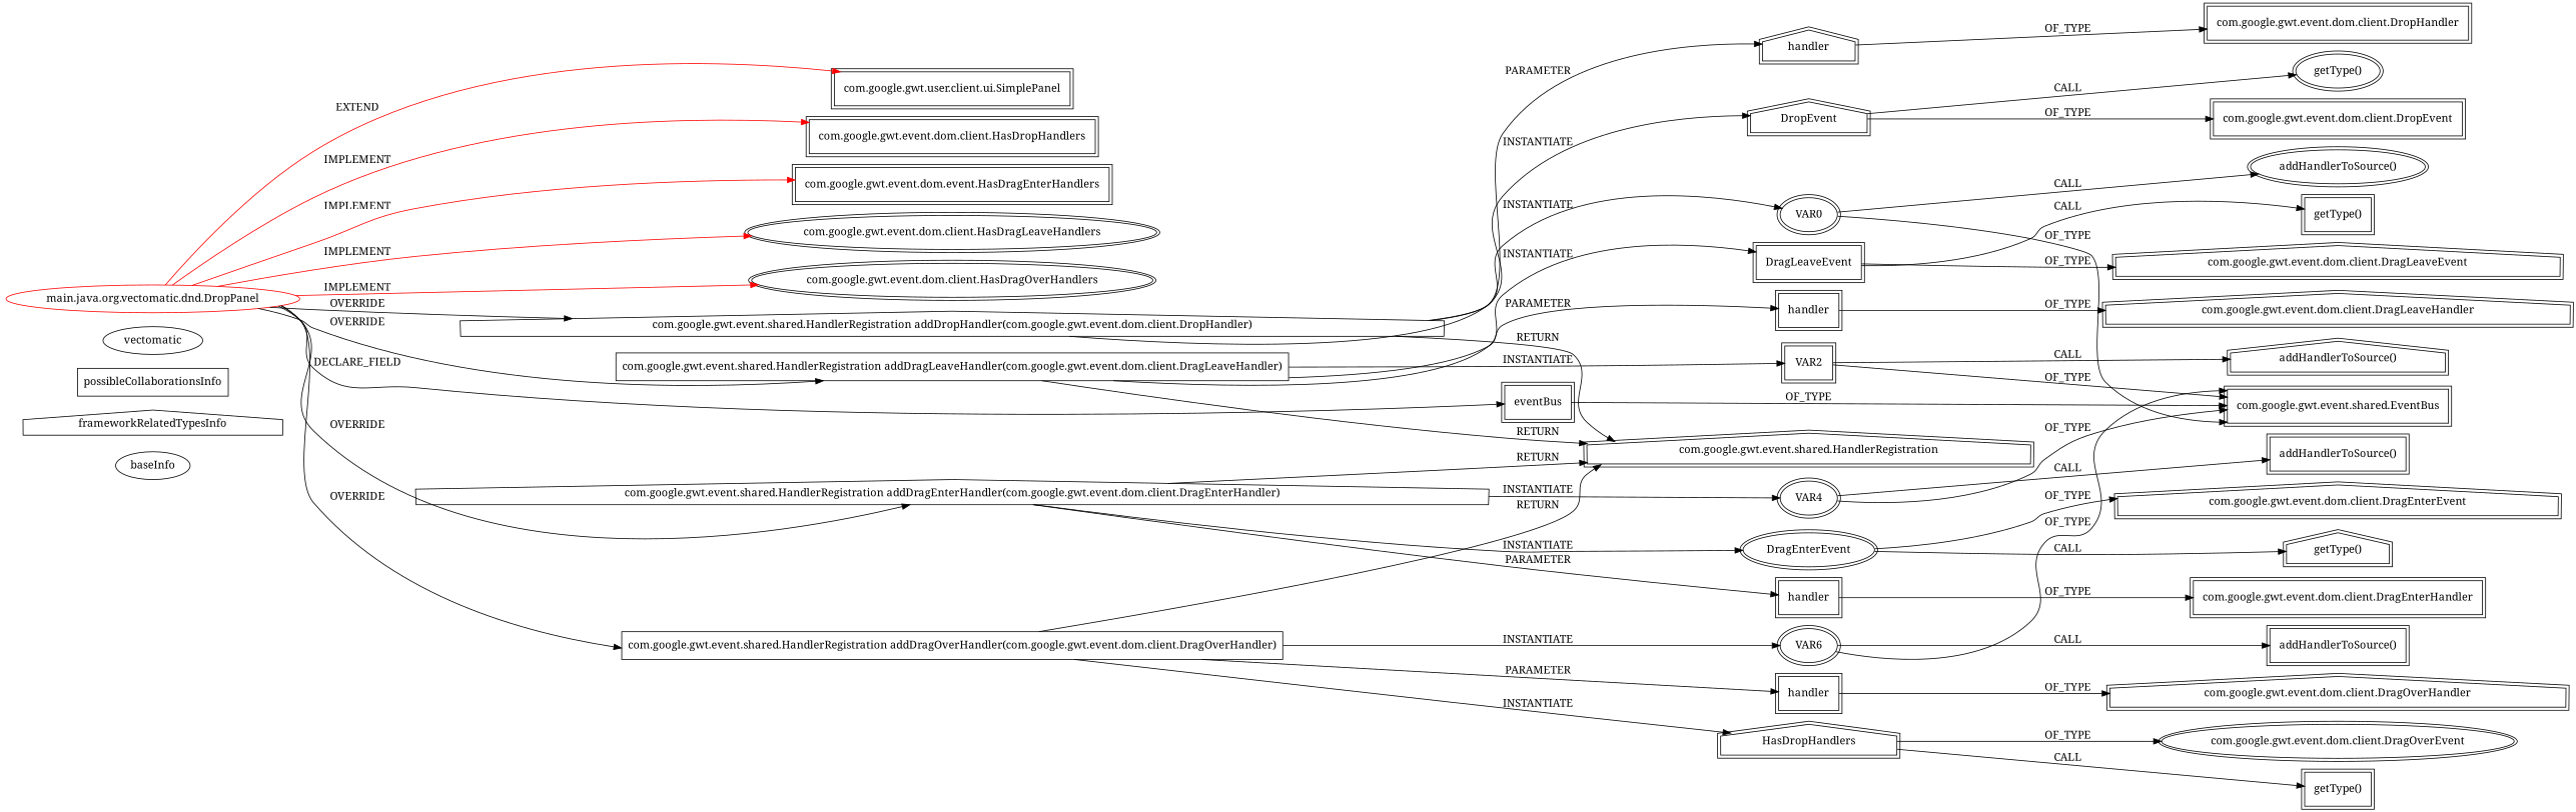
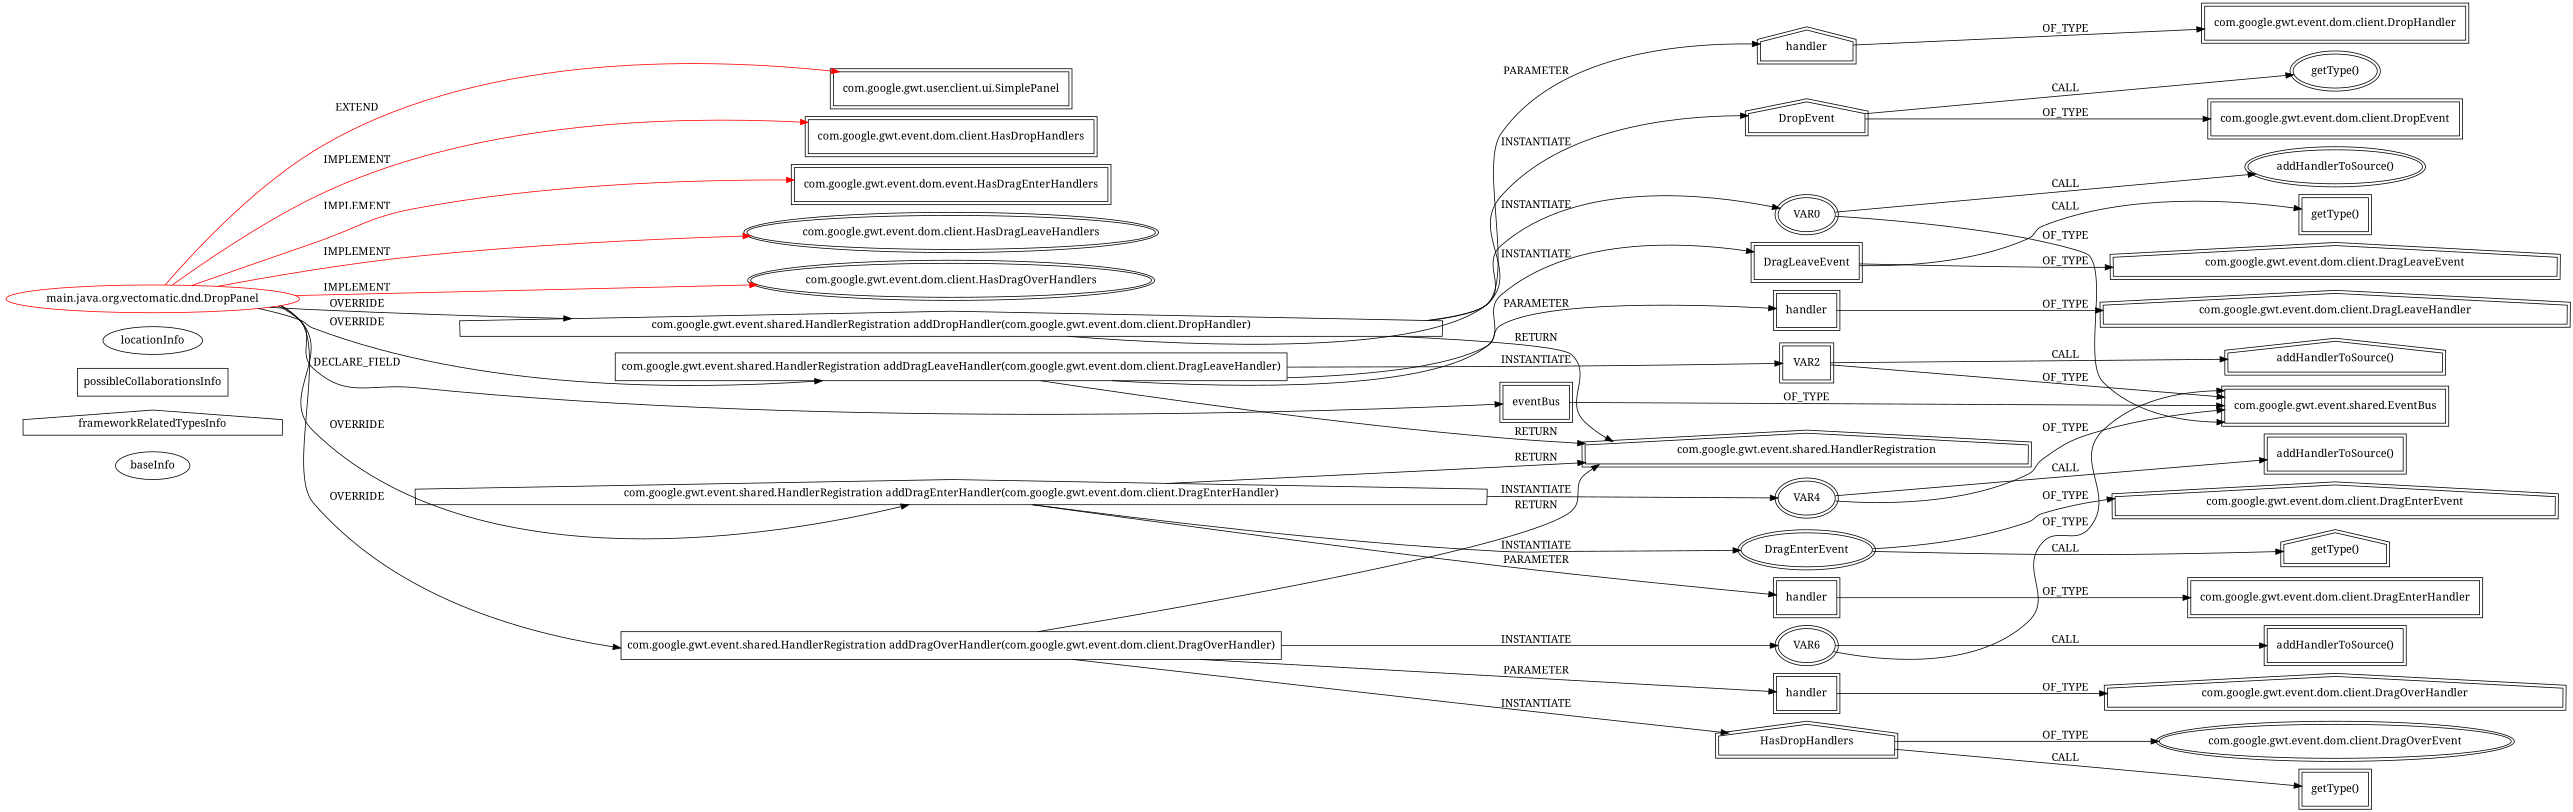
  digraph {
    fontname="Noto Serif"
    rankdir=LR
    node [fontname="Noto Serif" shape=box isFrameworkType=true vertexType=FRAMEWORK_INTERFACE_TYPE peripheries=2]
    edge [fontname="Noto Serif"]
    baseInfo [category=extension_graph graphId=3455 isAnonymous=false possibleRelation=false shape=ellipse isFrameworkType="" vertexType="" peripheries=""]
    frameworkRelatedTypesInfo [0="com.google.gwt.user.client.ui.SimplePanel" 1="com.google.gwt.event.dom.client.HasDropHandlers" 2="com.google.gwt.event.dom.client.HasDragEnterHandlers" 3="com.google.gwt.event.dom.client.HasDragLeaveHandlers" 4="com.google.gwt.event.dom.client.HasDragOverHandlers" shape=house isFrameworkType="" vertexType="" peripheries=""]
    possibleCollaborationsInfo [isFrameworkType="" vertexType="" peripheries=""]
-   locationInfo [contextSignature=DropPanel filePath="/laaglu-lib-gwt-file/lib-gwt-file-master/src/main/java/org/vectomatic/dnd/DropPanel.java" graphId=3455 projectName="laaglu-lib-gwt-file" shape=ellipse label=vectomatic isFrameworkType="" vertexType="" peripheries=""]
+   locationInfo [contextSignature=DropPanel filePath="/laaglu-lib-gwt-file/lib-gwt-file-master/src/main/java/org/vectomatic/dnd/DropPanel.java" graphId=3455 projectName="laaglu-lib-gwt-file" shape=ellipse isFrameworkType="" vertexType="" peripheries=""]
    n5 [color=red isFrameworkType=false label="main.java.org.vectomatic.dnd.DropPanel" shape=ellipse vertexType=ROOT_CLIENT_CLASS_DECLARATION peripheries=""]
    n6 [label="com.google.gwt.user.client.ui.SimplePanel" vertexType=FRAMEWORK_CLASS_TYPE]
    n7 [label="com.google.gwt.event.dom.client.HasDropHandlers"]
    n8 [label="com.google.gwt.event.dom.event.HasDragEnterHandlers"]
    n9 [label="com.google.gwt.event.dom.client.HasDragLeaveHandlers" shape=ellipse]
    n10 [label="com.google.gwt.event.dom.client.HasDragOverHandlers" shape=ellipse]
    n11 [label=eventBus vertexType=FIELD_DECLARATION]
    n12 [isFrameworkType=false label="com.google.gwt.event.shared.HandlerRegistration addDropHandler(com.google.gwt.event.dom.client.DropHandler)" shape=house vertexType=OVERRIDING_METHOD_DECLARATION peripheries=""]
    n13 [isFrameworkType=false label="com.google.gwt.event.shared.HandlerRegistration addDragLeaveHandler(com.google.gwt.event.dom.client.DragLeaveHandler)" vertexType=OVERRIDING_METHOD_DECLARATION peripheries=""]
    n14 [isFrameworkType=false label="com.google.gwt.event.shared.HandlerRegistration addDragEnterHandler(com.google.gwt.event.dom.client.DragEnterHandler)" shape=house vertexType=OVERRIDING_METHOD_DECLARATION peripheries=""]
    n15 [isFrameworkType=false label="com.google.gwt.event.shared.HandlerRegistration addDragOverHandler(com.google.gwt.event.dom.client.DragOverHandler)" vertexType=OVERRIDING_METHOD_DECLARATION peripheries=""]
    n16 [label="com.google.gwt.event.shared.EventBus" vertexType=FRAMEWORK_CLASS_TYPE]
    n17 [label="com.google.gwt.event.shared.HandlerRegistration" shape=house]
    n18 [label=handler shape=house vertexType=PARAMETER_DECLARATION]
    n19 [label=VAR0 shape=ellipse vertexType=VARIABLE_EXPRESION]
    n20 [label=DropEvent shape=house vertexType=VARIABLE_EXPRESION]
    n21 [label=handler vertexType=PARAMETER_DECLARATION]
    n22 [label=VAR2 vertexType=VARIABLE_EXPRESION]
    n23 [label=DragLeaveEvent vertexType=VARIABLE_EXPRESION]
    n24 [label=handler vertexType=PARAMETER_DECLARATION]
    n25 [label=VAR4 shape=ellipse vertexType=VARIABLE_EXPRESION]
    n26 [label=DragEnterEvent shape=ellipse vertexType=VARIABLE_EXPRESION]
    n27 [label=handler vertexType=PARAMETER_DECLARATION]
    n28 [label=VAR6 shape=ellipse vertexType=VARIABLE_EXPRESION]
    n29 [label=HasDropHandlers shape=house vertexType=VARIABLE_EXPRESION]
    n30 [label="com.google.gwt.event.dom.client.DropHandler"]
    n31 [label="addHandlerToSource()" shape=ellipse vertexType=INSIDE_CALL]
    n32 [label="com.google.gwt.event.dom.client.DropEvent" vertexType=FRAMEWORK_CLASS_TYPE]
    n33 [label="getType()" shape=ellipse vertexType=INSIDE_CALL]
    n34 [label="com.google.gwt.event.dom.client.DragLeaveHandler" shape=house]
    n35 [label="addHandlerToSource()" shape=house vertexType=INSIDE_CALL]
    n36 [label="com.google.gwt.event.dom.client.DragLeaveEvent" shape=house vertexType=FRAMEWORK_CLASS_TYPE]
    n37 [label="getType()" vertexType=INSIDE_CALL]
    n38 [label="com.google.gwt.event.dom.client.DragEnterHandler"]
    n39 [label="addHandlerToSource()" vertexType=INSIDE_CALL]
    n40 [label="com.google.gwt.event.dom.client.DragEnterEvent" shape=house vertexType=FRAMEWORK_CLASS_TYPE]
    n41 [label="getType()" shape=house vertexType=INSIDE_CALL]
    n42 [label="com.google.gwt.event.dom.client.DragOverHandler" shape=house]
    n43 [label="addHandlerToSource()" vertexType=INSIDE_CALL]
    n44 [label="com.google.gwt.event.dom.client.DragOverEvent" shape=ellipse vertexType=FRAMEWORK_CLASS_TYPE]
    n45 [label="getType()" vertexType=INSIDE_CALL]
    n5 -> n6 [color=red label=EXTEND]
    n5 -> n7 [color=red label=IMPLEMENT]
    n5 -> n8 [color=red label=IMPLEMENT]
    n5 -> n9 [color=red label=IMPLEMENT]
    n5 -> n10 [color=red label=IMPLEMENT]
    n5 -> n11 [label=DECLARE_FIELD]
    n5 -> n12 [label=OVERRIDE]
    n5 -> n13 [label=OVERRIDE]
    n5 -> n14 [label=OVERRIDE]
    n5 -> n15 [label=OVERRIDE]
    n11 -> n16 [label=OF_TYPE]
    n12 -> n17 [label=RETURN]
    n12 -> n18 [label=PARAMETER]
    n12 -> n19 [label=INSTANTIATE]
    n12 -> n20 [label=INSTANTIATE]
    n13 -> n17 [label=RETURN]
    n13 -> n21 [label=PARAMETER]
    n13 -> n22 [label=INSTANTIATE]
    n13 -> n23 [label=INSTANTIATE]
    n14 -> n17 [label=RETURN]
    n14 -> n24 [label=PARAMETER]
    n14 -> n25 [label=INSTANTIATE]
    n14 -> n26 [label=INSTANTIATE]
    n15 -> n17 [label=RETURN]
    n15 -> n27 [label=PARAMETER]
    n15 -> n28 [label=INSTANTIATE]
    n15 -> n29 [label=INSTANTIATE]
    n18 -> n30 [label=OF_TYPE]
    n19 -> n16 [label=OF_TYPE]
    n19 -> n31 [label=CALL]
    n20 -> n32 [label=OF_TYPE]
    n20 -> n33 [label=CALL]
    n21 -> n34 [label=OF_TYPE]
    n22 -> n16 [label=OF_TYPE]
    n22 -> n35 [label=CALL]
    n23 -> n36 [label=OF_TYPE]
    n23 -> n37 [label=CALL]
    n24 -> n38 [label=OF_TYPE]
    n25 -> n16 [label=OF_TYPE]
    n25 -> n39 [label=CALL]
    n26 -> n40 [label=OF_TYPE]
    n26 -> n41 [label=CALL]
    n27 -> n42 [label=OF_TYPE]
    n28 -> n16 [label=OF_TYPE]
    n28 -> n43 [label=CALL]
    n29 -> n44 [label=OF_TYPE]
    n29 -> n45 [label=CALL]
  }
